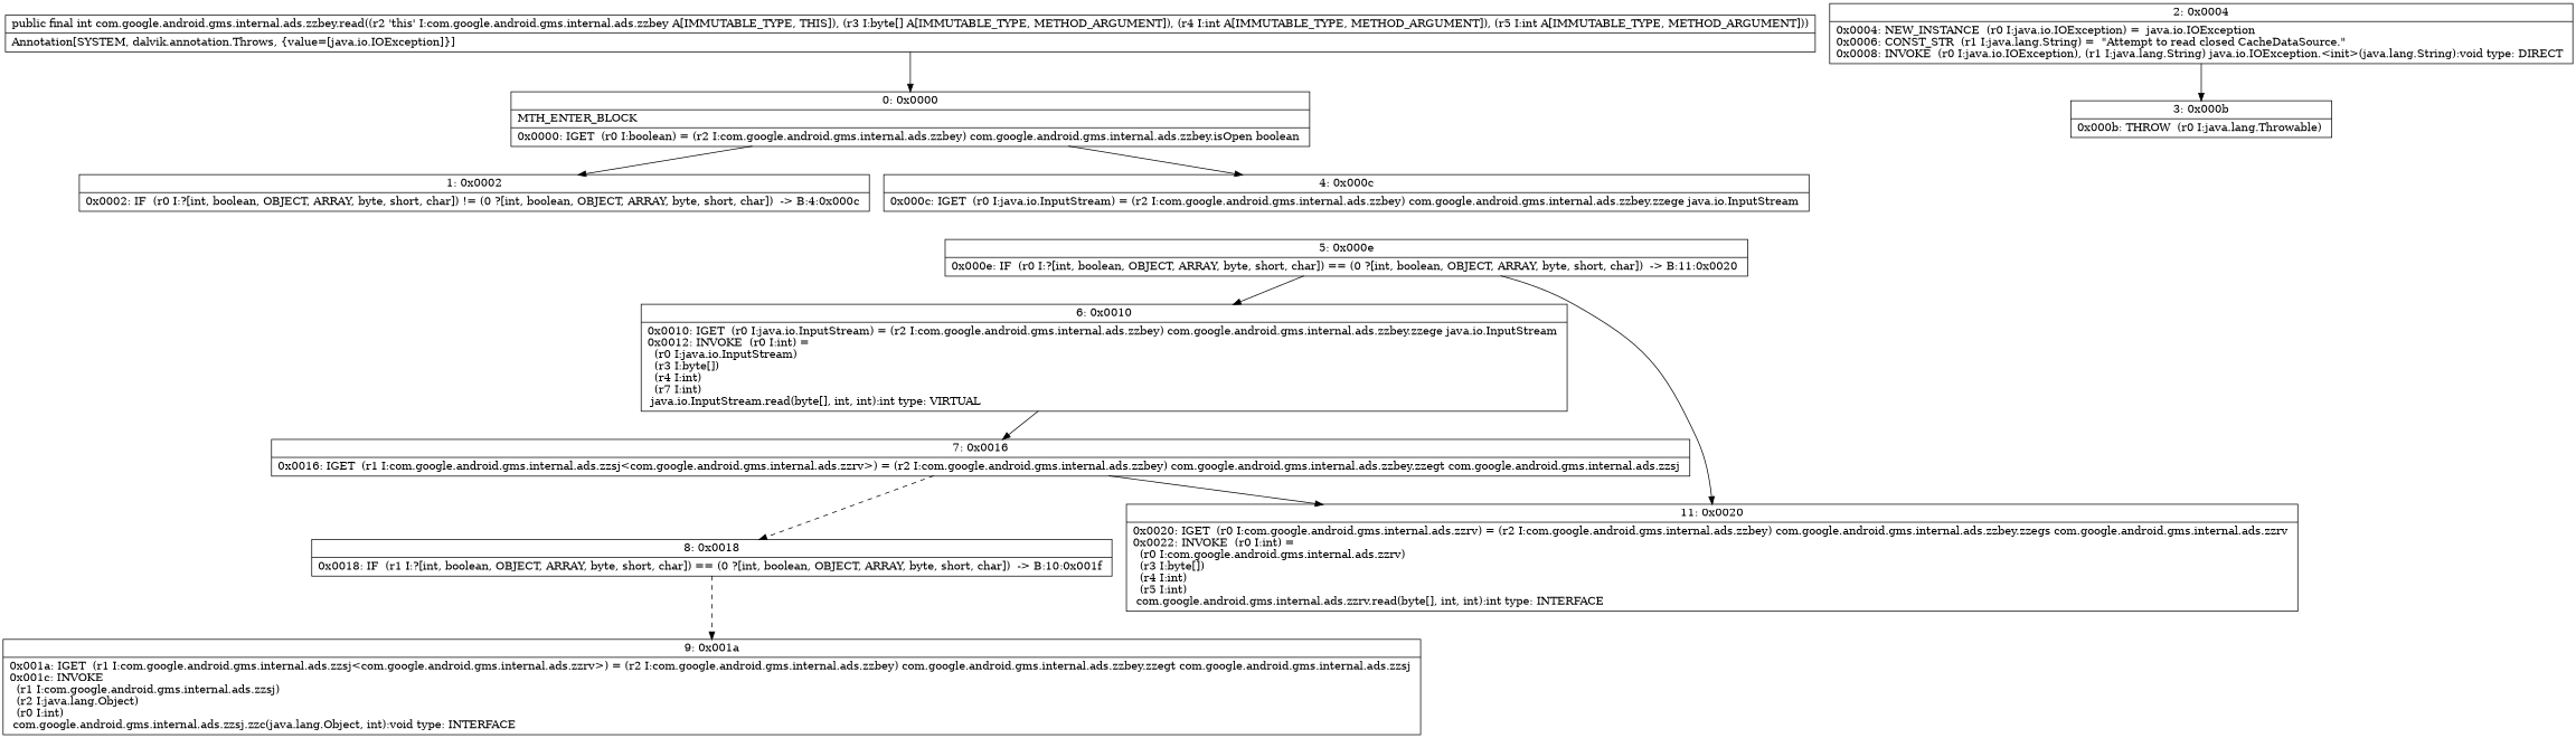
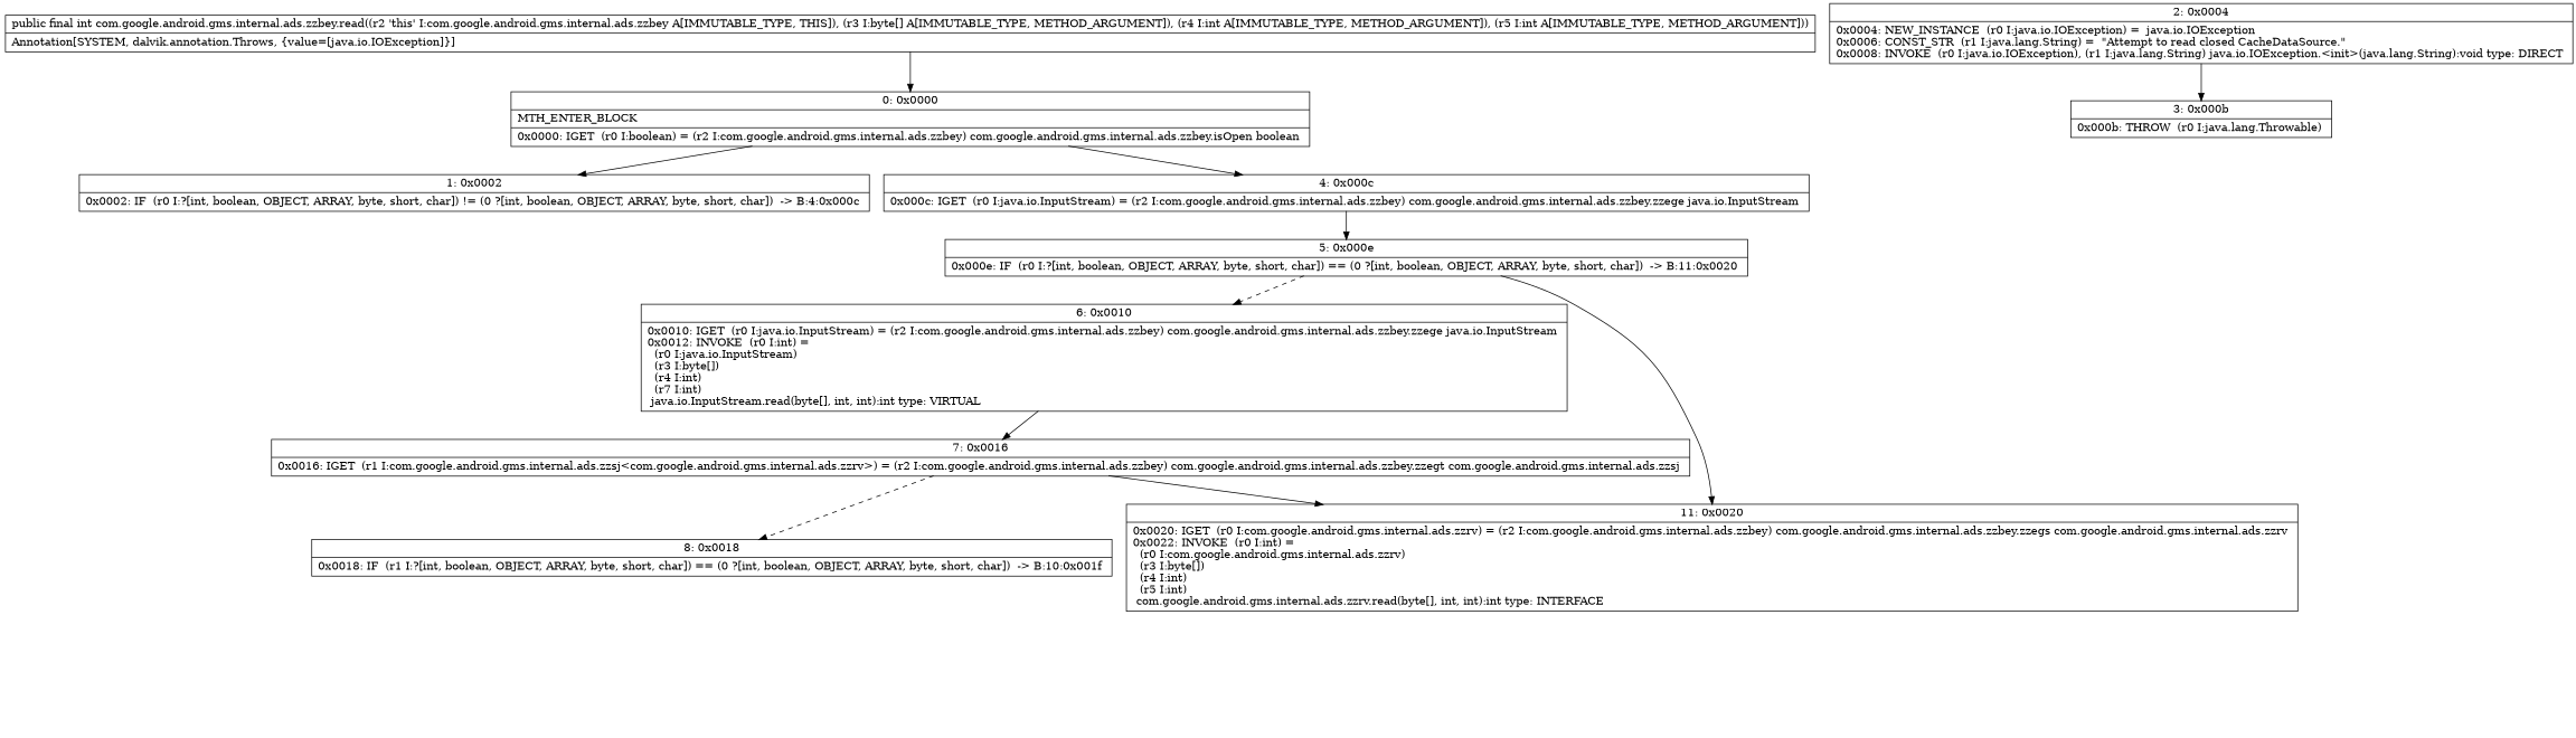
  digraph {
    node [shape=record]
    n1 [label="{0\:\ 0x0000|MTH_ENTER_BLOCK\l|0x0000: IGET  (r0 I:boolean) = (r2 I:com.google.android.gms.internal.ads.zzbey) com.google.android.gms.internal.ads.zzbey.isOpen boolean \l}"]
    n2 [label="{1\:\ 0x0002|0x0002: IF  (r0 I:?[int, boolean, OBJECT, ARRAY, byte, short, char]) != (0 ?[int, boolean, OBJECT, ARRAY, byte, short, char])  \-\> B:4:0x000c \l}"]
    n3 [label="{4\:\ 0x000c|0x000c: IGET  (r0 I:java.io.InputStream) = (r2 I:com.google.android.gms.internal.ads.zzbey) com.google.android.gms.internal.ads.zzbey.zzege java.io.InputStream \l}"]
    n4 [label="{2\:\ 0x0004|0x0004: NEW_INSTANCE  (r0 I:java.io.IOException) =  java.io.IOException \l0x0006: CONST_STR  (r1 I:java.lang.String) =  \"Attempt to read closed CacheDataSource.\" \l0x0008: INVOKE  (r0 I:java.io.IOException), (r1 I:java.lang.String) java.io.IOException.\<init\>(java.lang.String):void type: DIRECT \l}"]
    n5 [label="{3\:\ 0x000b|0x000b: THROW  (r0 I:java.lang.Throwable) \l}"]
    n6 [label="{5\:\ 0x000e|0x000e: IF  (r0 I:?[int, boolean, OBJECT, ARRAY, byte, short, char]) == (0 ?[int, boolean, OBJECT, ARRAY, byte, short, char])  \-\> B:11:0x0020 \l}"]
    n7 [label="{6\:\ 0x0010|0x0010: IGET  (r0 I:java.io.InputStream) = (r2 I:com.google.android.gms.internal.ads.zzbey) com.google.android.gms.internal.ads.zzbey.zzege java.io.InputStream \l0x0012: INVOKE  (r0 I:int) = \l  (r0 I:java.io.InputStream)\l  (r3 I:byte[])\l  (r4 I:int)\l  (r7 I:int)\l java.io.InputStream.read(byte[], int, int):int type: VIRTUAL \l}"]
    n8 [label="{11\:\ 0x0020|0x0020: IGET  (r0 I:com.google.android.gms.internal.ads.zzrv) = (r2 I:com.google.android.gms.internal.ads.zzbey) com.google.android.gms.internal.ads.zzbey.zzegs com.google.android.gms.internal.ads.zzrv \l0x0022: INVOKE  (r0 I:int) = \l  (r0 I:com.google.android.gms.internal.ads.zzrv)\l  (r3 I:byte[])\l  (r4 I:int)\l  (r5 I:int)\l com.google.android.gms.internal.ads.zzrv.read(byte[], int, int):int type: INTERFACE \l}"]
    n9 [label="{7\:\ 0x0016|0x0016: IGET  (r1 I:com.google.android.gms.internal.ads.zzsj\<com.google.android.gms.internal.ads.zzrv\>) = (r2 I:com.google.android.gms.internal.ads.zzbey) com.google.android.gms.internal.ads.zzbey.zzegt com.google.android.gms.internal.ads.zzsj \l}"]
    n10 [label="{8\:\ 0x0018|0x0018: IF  (r1 I:?[int, boolean, OBJECT, ARRAY, byte, short, char]) == (0 ?[int, boolean, OBJECT, ARRAY, byte, short, char])  \-\> B:10:0x001f \l}"]
-   n11 [label="{9\:\ 0x001a|0x001a: IGET  (r1 I:com.google.android.gms.internal.ads.zzsj\<com.google.android.gms.internal.ads.zzrv\>) = (r2 I:com.google.android.gms.internal.ads.zzbey) com.google.android.gms.internal.ads.zzbey.zzegt com.google.android.gms.internal.ads.zzsj \l0x001c: INVOKE  \l  (r1 I:com.google.android.gms.internal.ads.zzsj)\l  (r2 I:java.lang.Object)\l  (r0 I:int)\l com.google.android.gms.internal.ads.zzsj.zzc(java.lang.Object, int):void type: INTERFACE \l}"]
    n12 [label="{public final int com.google.android.gms.internal.ads.zzbey.read((r2 'this' I:com.google.android.gms.internal.ads.zzbey A[IMMUTABLE_TYPE, THIS]), (r3 I:byte[] A[IMMUTABLE_TYPE, METHOD_ARGUMENT]), (r4 I:int A[IMMUTABLE_TYPE, METHOD_ARGUMENT]), (r5 I:int A[IMMUTABLE_TYPE, METHOD_ARGUMENT]))  | Annotation[SYSTEM, dalvik.annotation.Throws, \{value=[java.io.IOException]\}]\l}"]
    n1 -> n2
    n1 -> n3
+   n3 -> n6
    n4 -> n5
-   n6 -> n7 [style=solid]
+   n6 -> n7 [style=dashed]
    n6 -> n8
    n7 -> n9
    n9 -> n8
    n9 -> n10 [style=dashed]
-   n10 -> n11 [style=dashed]
    n12 -> n1
  }
